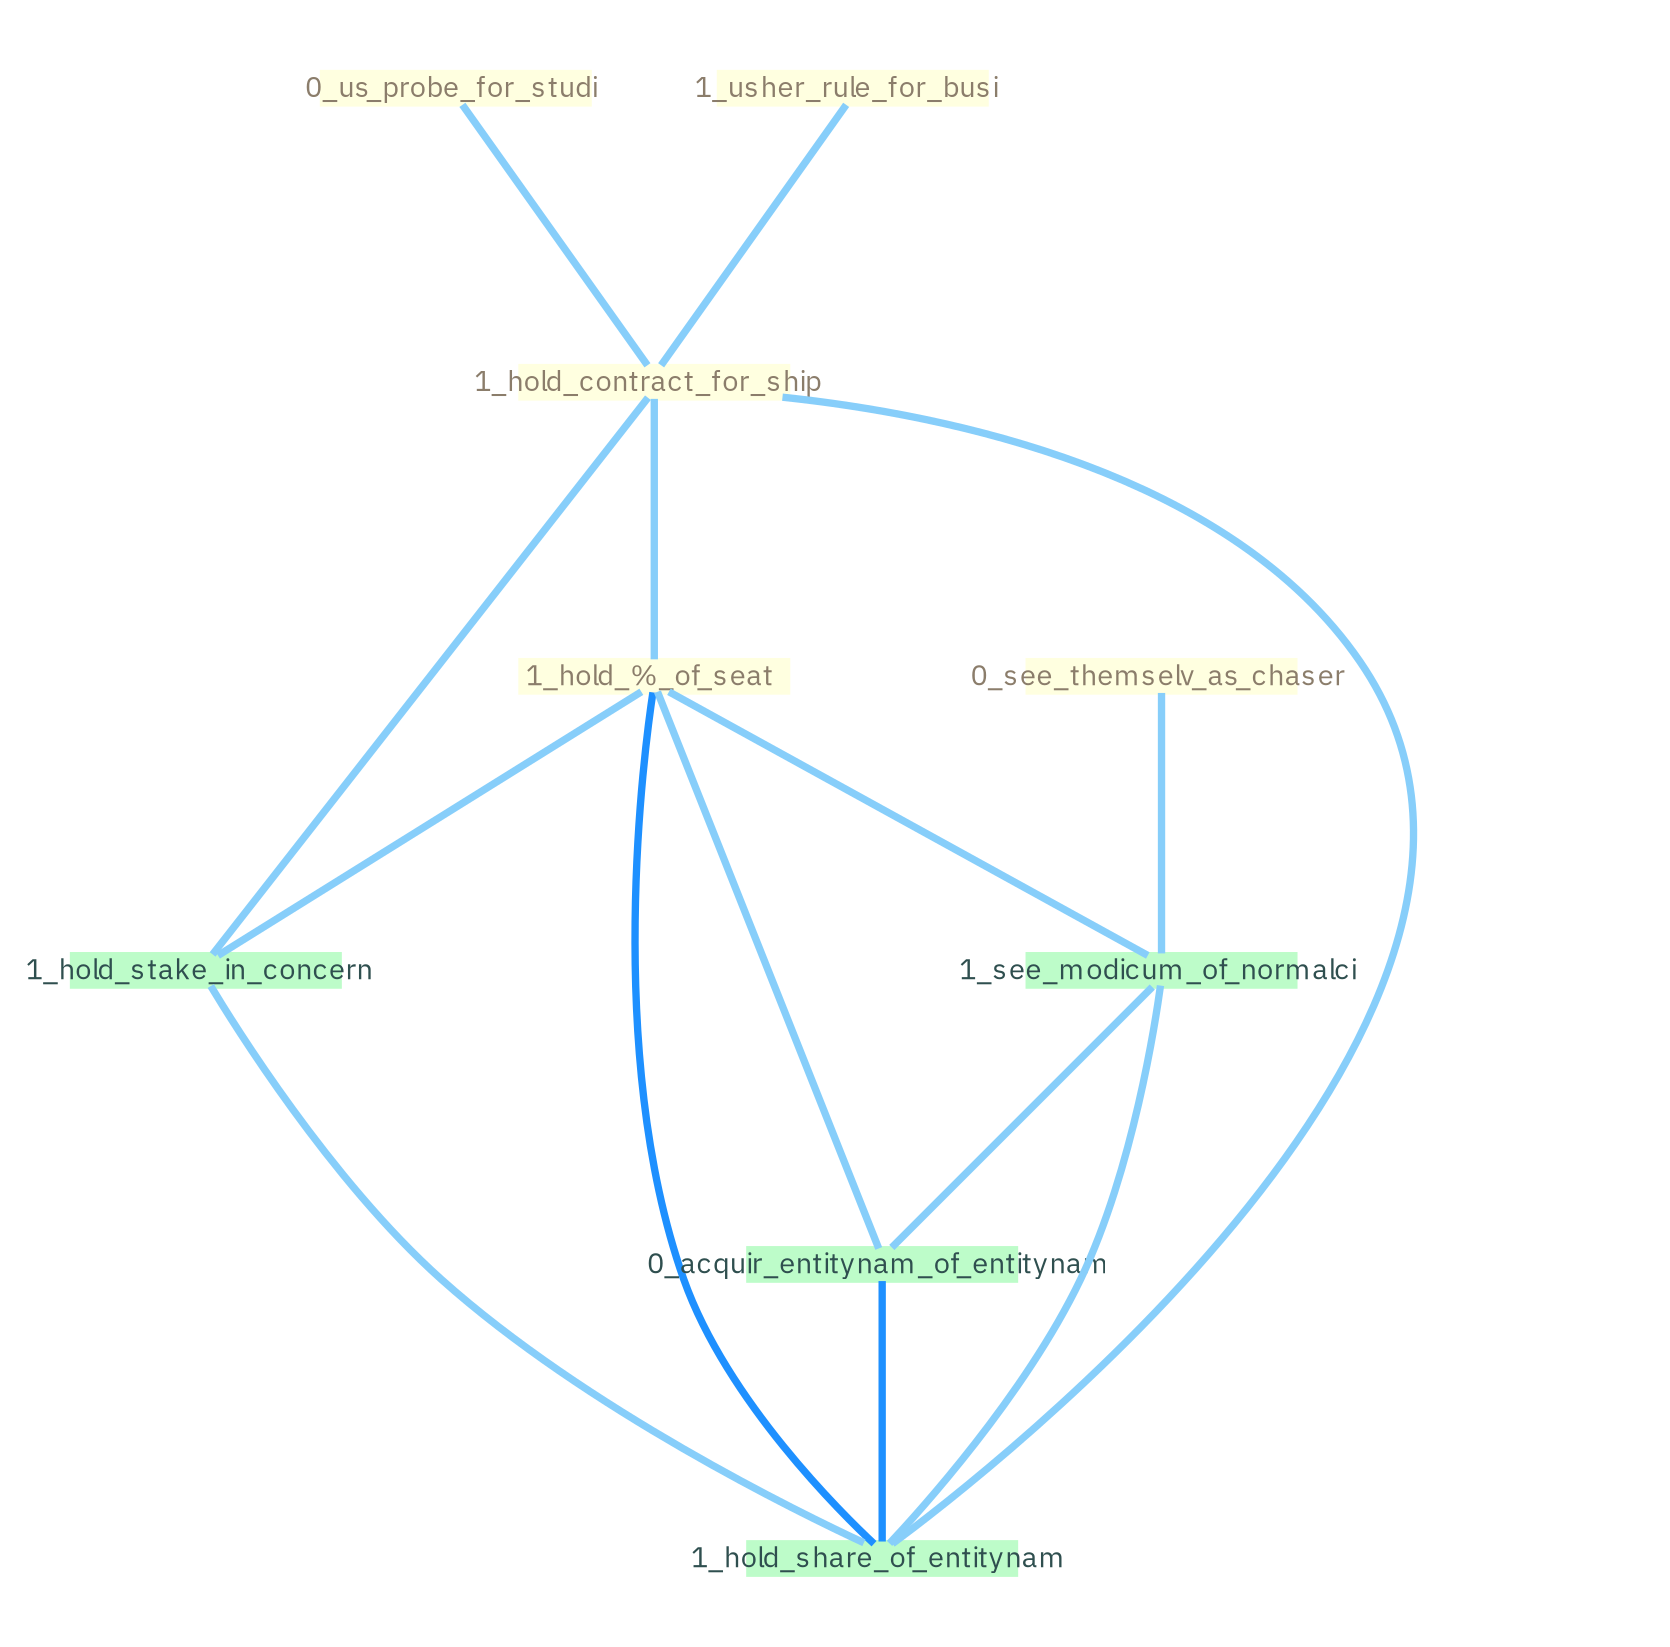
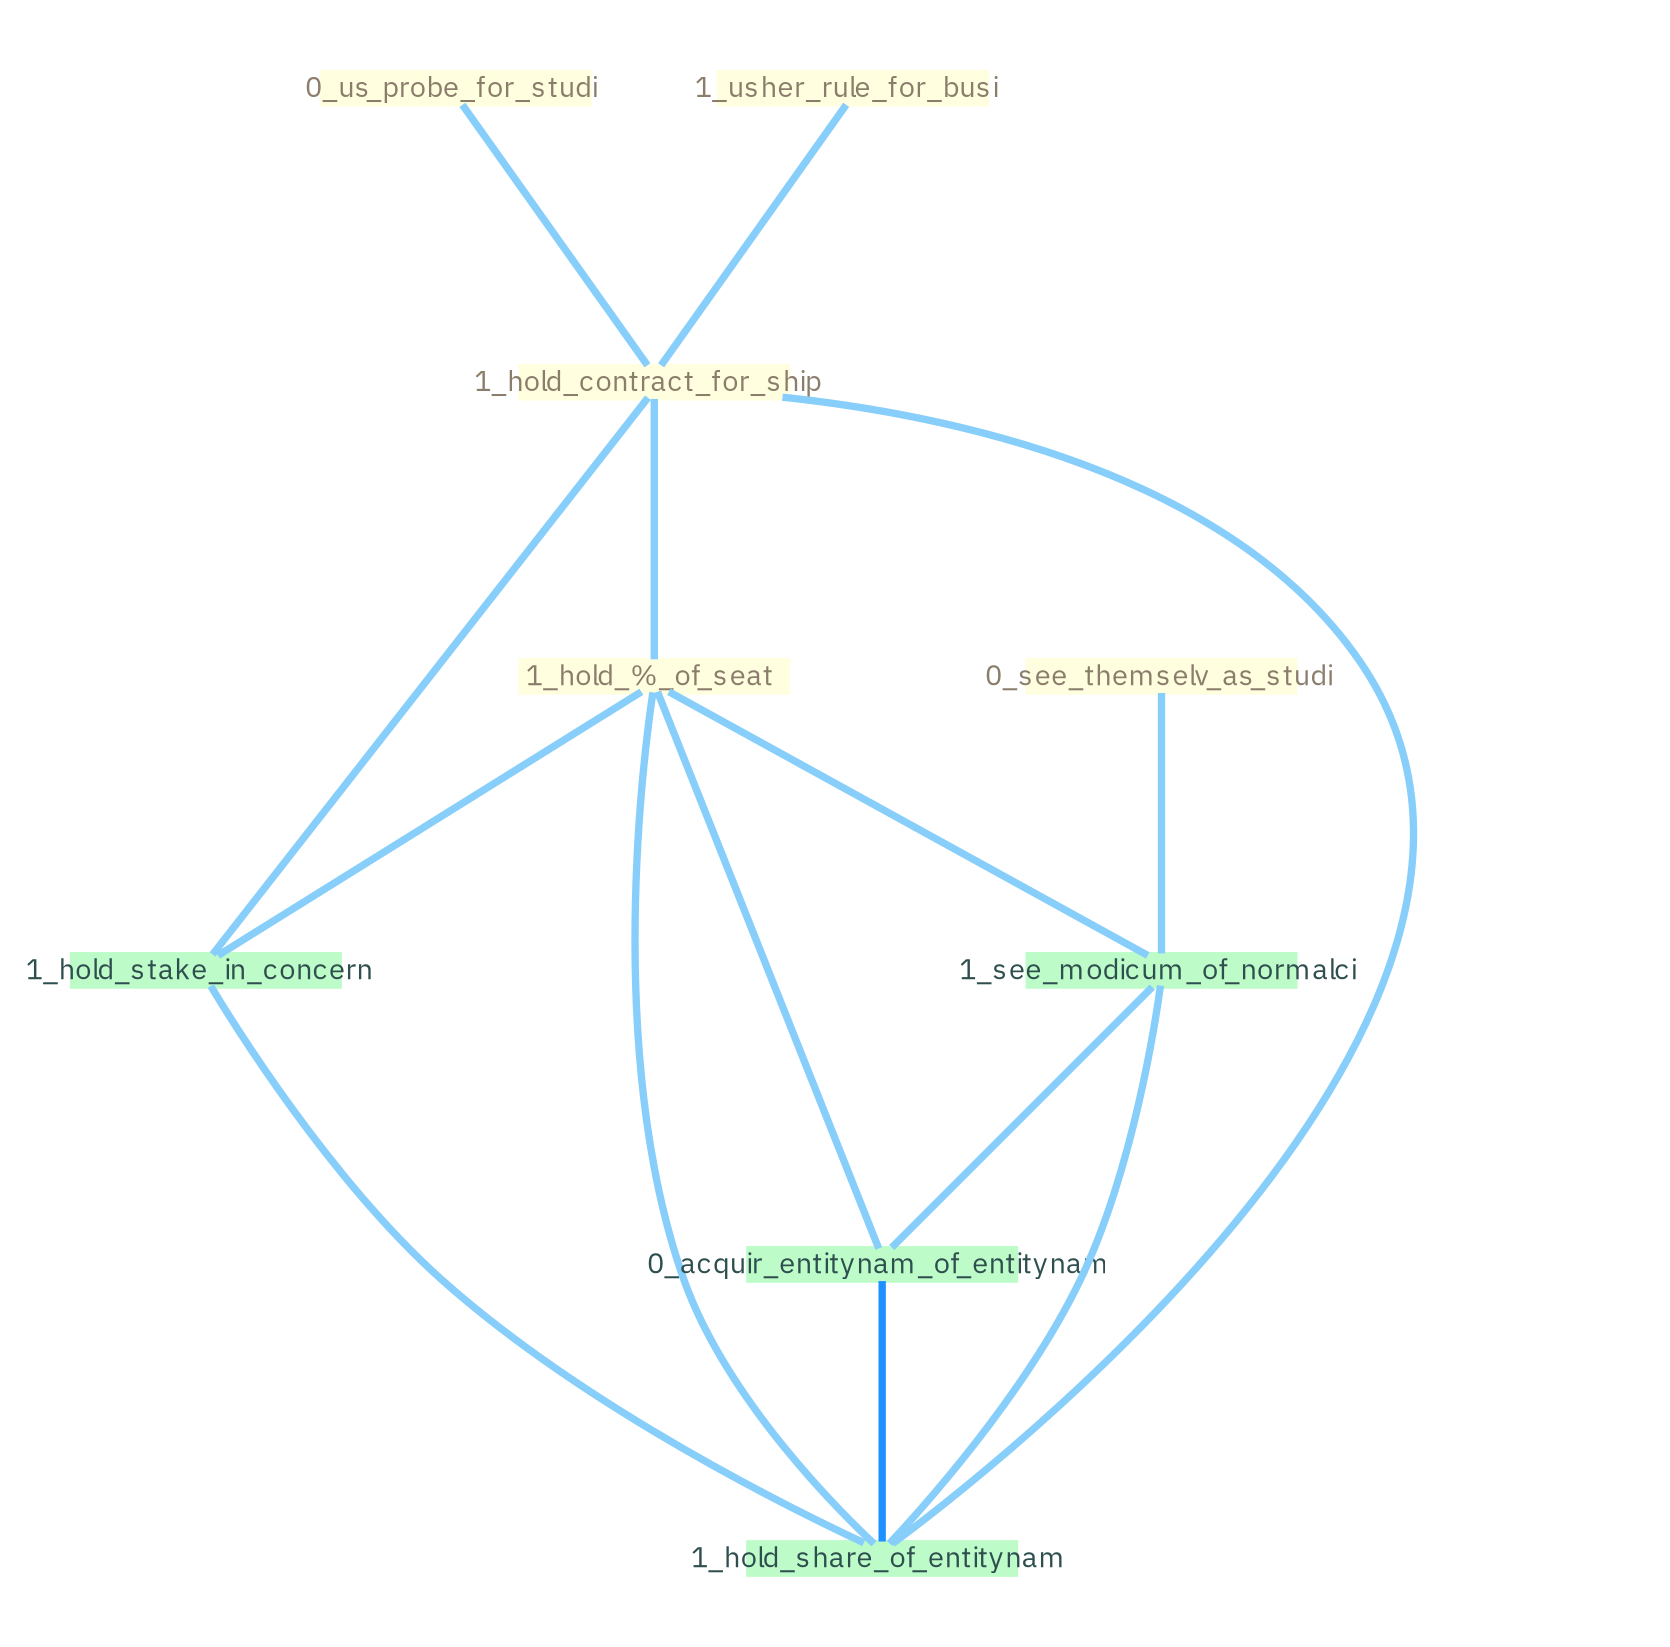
  graph {
    fontname="IBM Plex Sans"
    node [color="#ffffe0" fixedsize=true fontcolor="#8b7d6b" fontname="IBM Plex Sans" fontsize=4 shape=polygon style=filled]
    edge [color="#87cefa" fontname="IBM Plex Sans" w=1]
-   "0_see_themselv_as_chaser " [height=.06 width=.5]
+   "0_see_themselv_as_chaser " [height=.06 width=.5 label="0_see_themselv_as_studi"]
    "0_us_probe_for_studi " [height=.06 width=.5]
    "1_usher_rule_for_busi " [height=.06 width=.5]
    "1_hold_contract_for_ship " [height=.06 width=.5]
    "1_hold_%_of_seat " [height=.06 width=.5]
    "1_see_modicum_of_normalci " [color="#BDFCC9" fontcolor="#2f4f4f" height=.06 width=.5]
    "1_hold_stake_in_concern " [color="#BDFCC9" fontcolor="#2f4f4f" height=.06 width=.5]
    "1_hold_share_of_entitynam " [color="#BDFCC9" fontcolor="#2f4f4f" height=.06 width=.5]
    n9 [color="#BDFCC9" fontcolor="#2f4f4f" height=.06 label="0_acquir_entitynam_of_entitynam" width=.5]
    subgraph sub_1 {
      "0_see_themselv_as_chaser "
      "0_us_probe_for_studi "
      "1_usher_rule_for_busi "
      "1_hold_contract_for_ship "
      "1_hold_%_of_seat "
    }
    subgraph sub_2 {
    }
    "0_see_themselv_as_chaser " -- "1_see_modicum_of_normalci "
    "0_us_probe_for_studi " -- "1_hold_contract_for_ship "
    "1_usher_rule_for_busi " -- "1_hold_contract_for_ship "
    "1_hold_contract_for_ship " -- "1_hold_%_of_seat "
    "1_hold_contract_for_ship " -- "1_hold_stake_in_concern "
    "1_hold_contract_for_ship " -- "1_hold_share_of_entitynam "
    "1_hold_%_of_seat " -- "1_see_modicum_of_normalci "
    "1_hold_%_of_seat " -- "1_hold_stake_in_concern "
-   "1_hold_%_of_seat " -- "1_hold_share_of_entitynam " [color="#1e90ff" w=2]
+   "1_hold_%_of_seat " -- "1_hold_share_of_entitynam " [w=2]
    "1_hold_%_of_seat " -- n9
    "1_see_modicum_of_normalci " -- "1_hold_share_of_entitynam "
    "1_see_modicum_of_normalci " -- n9
    "1_hold_stake_in_concern " -- "1_hold_share_of_entitynam "
    n9 -- "1_hold_share_of_entitynam " [color="#1e90ff" w=2]
  }
